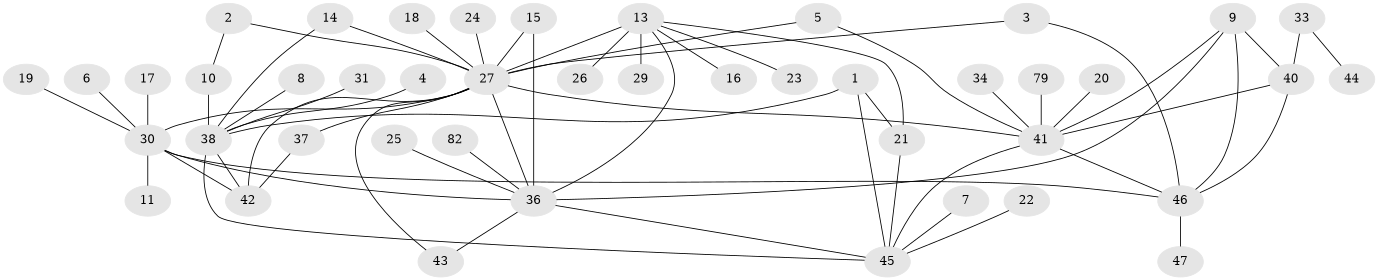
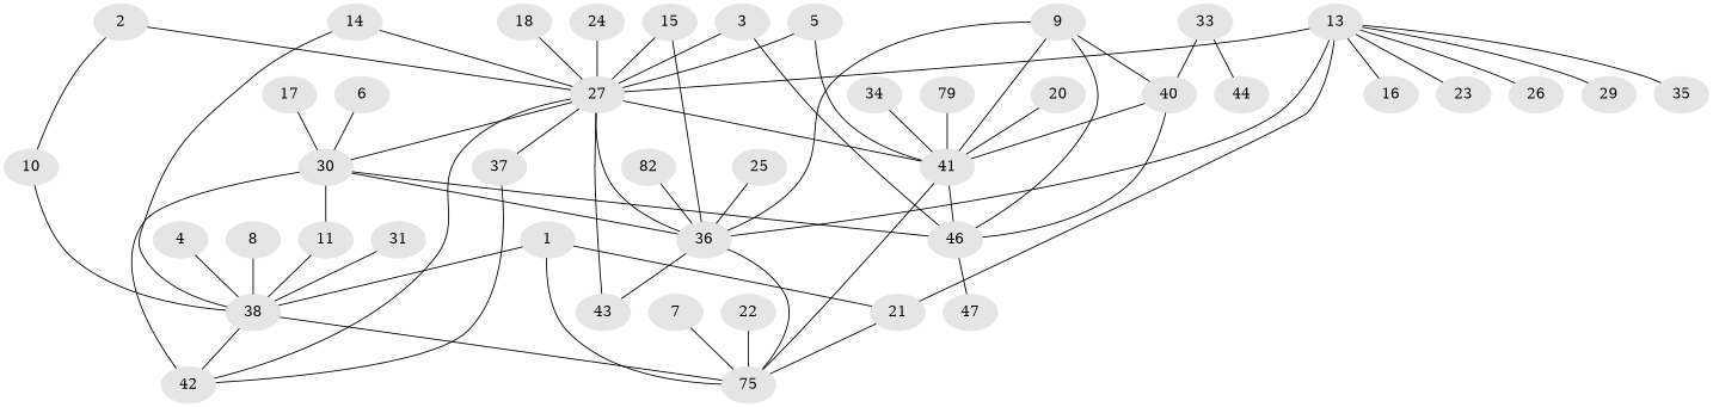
  graph {
    node [color=gray90 style=filled]
    edge [weight=1.0]
    1
    21
    38
-   45
+   45 [label=75]
    42
    2
    27
    10
    41
    30
    36
    43
    37
    3
    46
    47
    4
    5
    6
    11
    7
    8
    9
    40
    n25 [label=82]
    13
    16
    23
    26
    29
+   35
    14
    15
    17
    18
-   19
    20
    22
    24
    25
    31
    33
    44
    34
    n45 [label=79]
    1 -- 21
    1 -- 38
    1 -- 45
    21 -- 45
    38 -- 45
    38 -- 42
    2 -- 27
    2 -- 10
    27 -- 42
    27 -- 41
    27 -- 30
    27 -- 36
    27 -- 43
    27 -- 37
    10 -- 38
    41 -- 45
    41 -- 46
    30 -- 42 [weight=3.0]
    30 -- 36
    30 -- 46
    30 -- 11
    36 -- 45
    36 -- 43
    37 -- 42
    3 -- 27
    3 -- 46
    46 -- 47
    4 -- 38
    5 -- 27
    5 -- 41
    6 -- 30
+   11 -- 38
    7 -- 45
    8 -- 38
    9 -- 41
    9 -- 36
    9 -- 46
    9 -- 40
    40 -- 41
    40 -- 46
    n25 -- 36
    13 -- 21 [weight=2.0]
    13 -- 27 [weight=4.0]
    13 -- 36
    13 -- 16
    13 -- 23
    13 -- 26
    13 -- 29
+   13 -- 35
    14 -- 38
    14 -- 27
    15 -- 27
    15 -- 36 [weight=3.0]
    17 -- 30
    18 -- 27
-   19 -- 30
    20 -- 41
    22 -- 45
    24 -- 27
    25 -- 36
    31 -- 38
    33 -- 40
    33 -- 44
    34 -- 41
    n45 -- 41
  }
